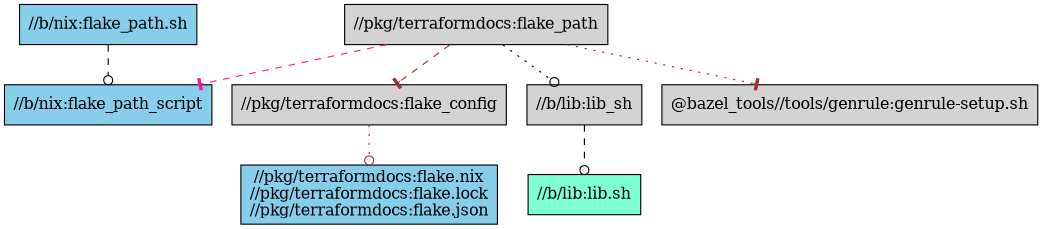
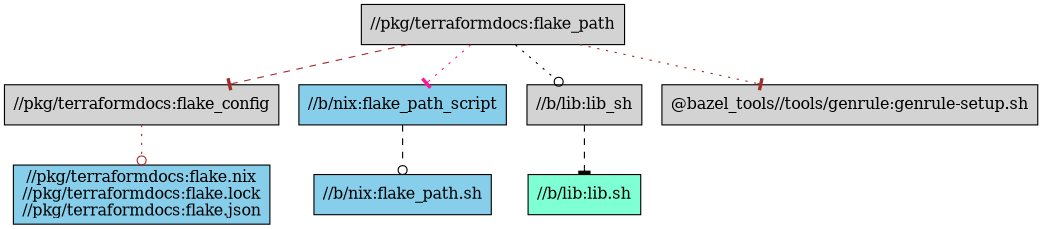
  digraph {
    node [fillcolor=lightgrey shape=box style=filled]
    edge [arrowhead=odot color=brown style=dashed]
    "//pkg/terraformdocs:flake_path"
    "//pkg/terraformdocs:flake_config"
    "//b/nix:flake_path_script" [fillcolor=skyblue]
    "//b/lib:lib_sh"
    "@bazel_tools//tools/genrule:genrule-setup.sh"
    "//pkg/terraformdocs:flake.nix\n//pkg/terraformdocs:flake.lock\n//pkg/terraformdocs:flake.json" [fillcolor=skyblue]
    "//b/nix:flake_path.sh" [fillcolor=skyblue]
    "//b/lib:lib.sh" [fillcolor=aquamarine]
    "//pkg/terraformdocs:flake_path" -> "//pkg/terraformdocs:flake_config" [arrowhead=tee]
-   "//pkg/terraformdocs:flake_path" -> "//b/nix:flake_path_script" [arrowhead=tee color=deeppink]
+   "//pkg/terraformdocs:flake_path" -> "//b/nix:flake_path_script" [arrowhead=tee color=deeppink style=dotted]
    "//pkg/terraformdocs:flake_path" -> "//b/lib:lib_sh" [color=black style=dotted]
    "//pkg/terraformdocs:flake_path" -> "@bazel_tools//tools/genrule:genrule-setup.sh" [arrowhead=tee style=dotted]
    "//pkg/terraformdocs:flake_config" -> "//pkg/terraformdocs:flake.nix\n//pkg/terraformdocs:flake.lock\n//pkg/terraformdocs:flake.json" [style=dotted]
-   "//b/nix:flake_path.sh" -> "//b/nix:flake_path_script" [color=black]
-   "//b/lib:lib_sh" -> "//b/lib:lib.sh" [color=black]
+   "//b/nix:flake_path_script" -> "//b/nix:flake_path.sh" [color=black]
+   "//b/lib:lib_sh" -> "//b/lib:lib.sh" [arrowhead=tee color=black]
  }
